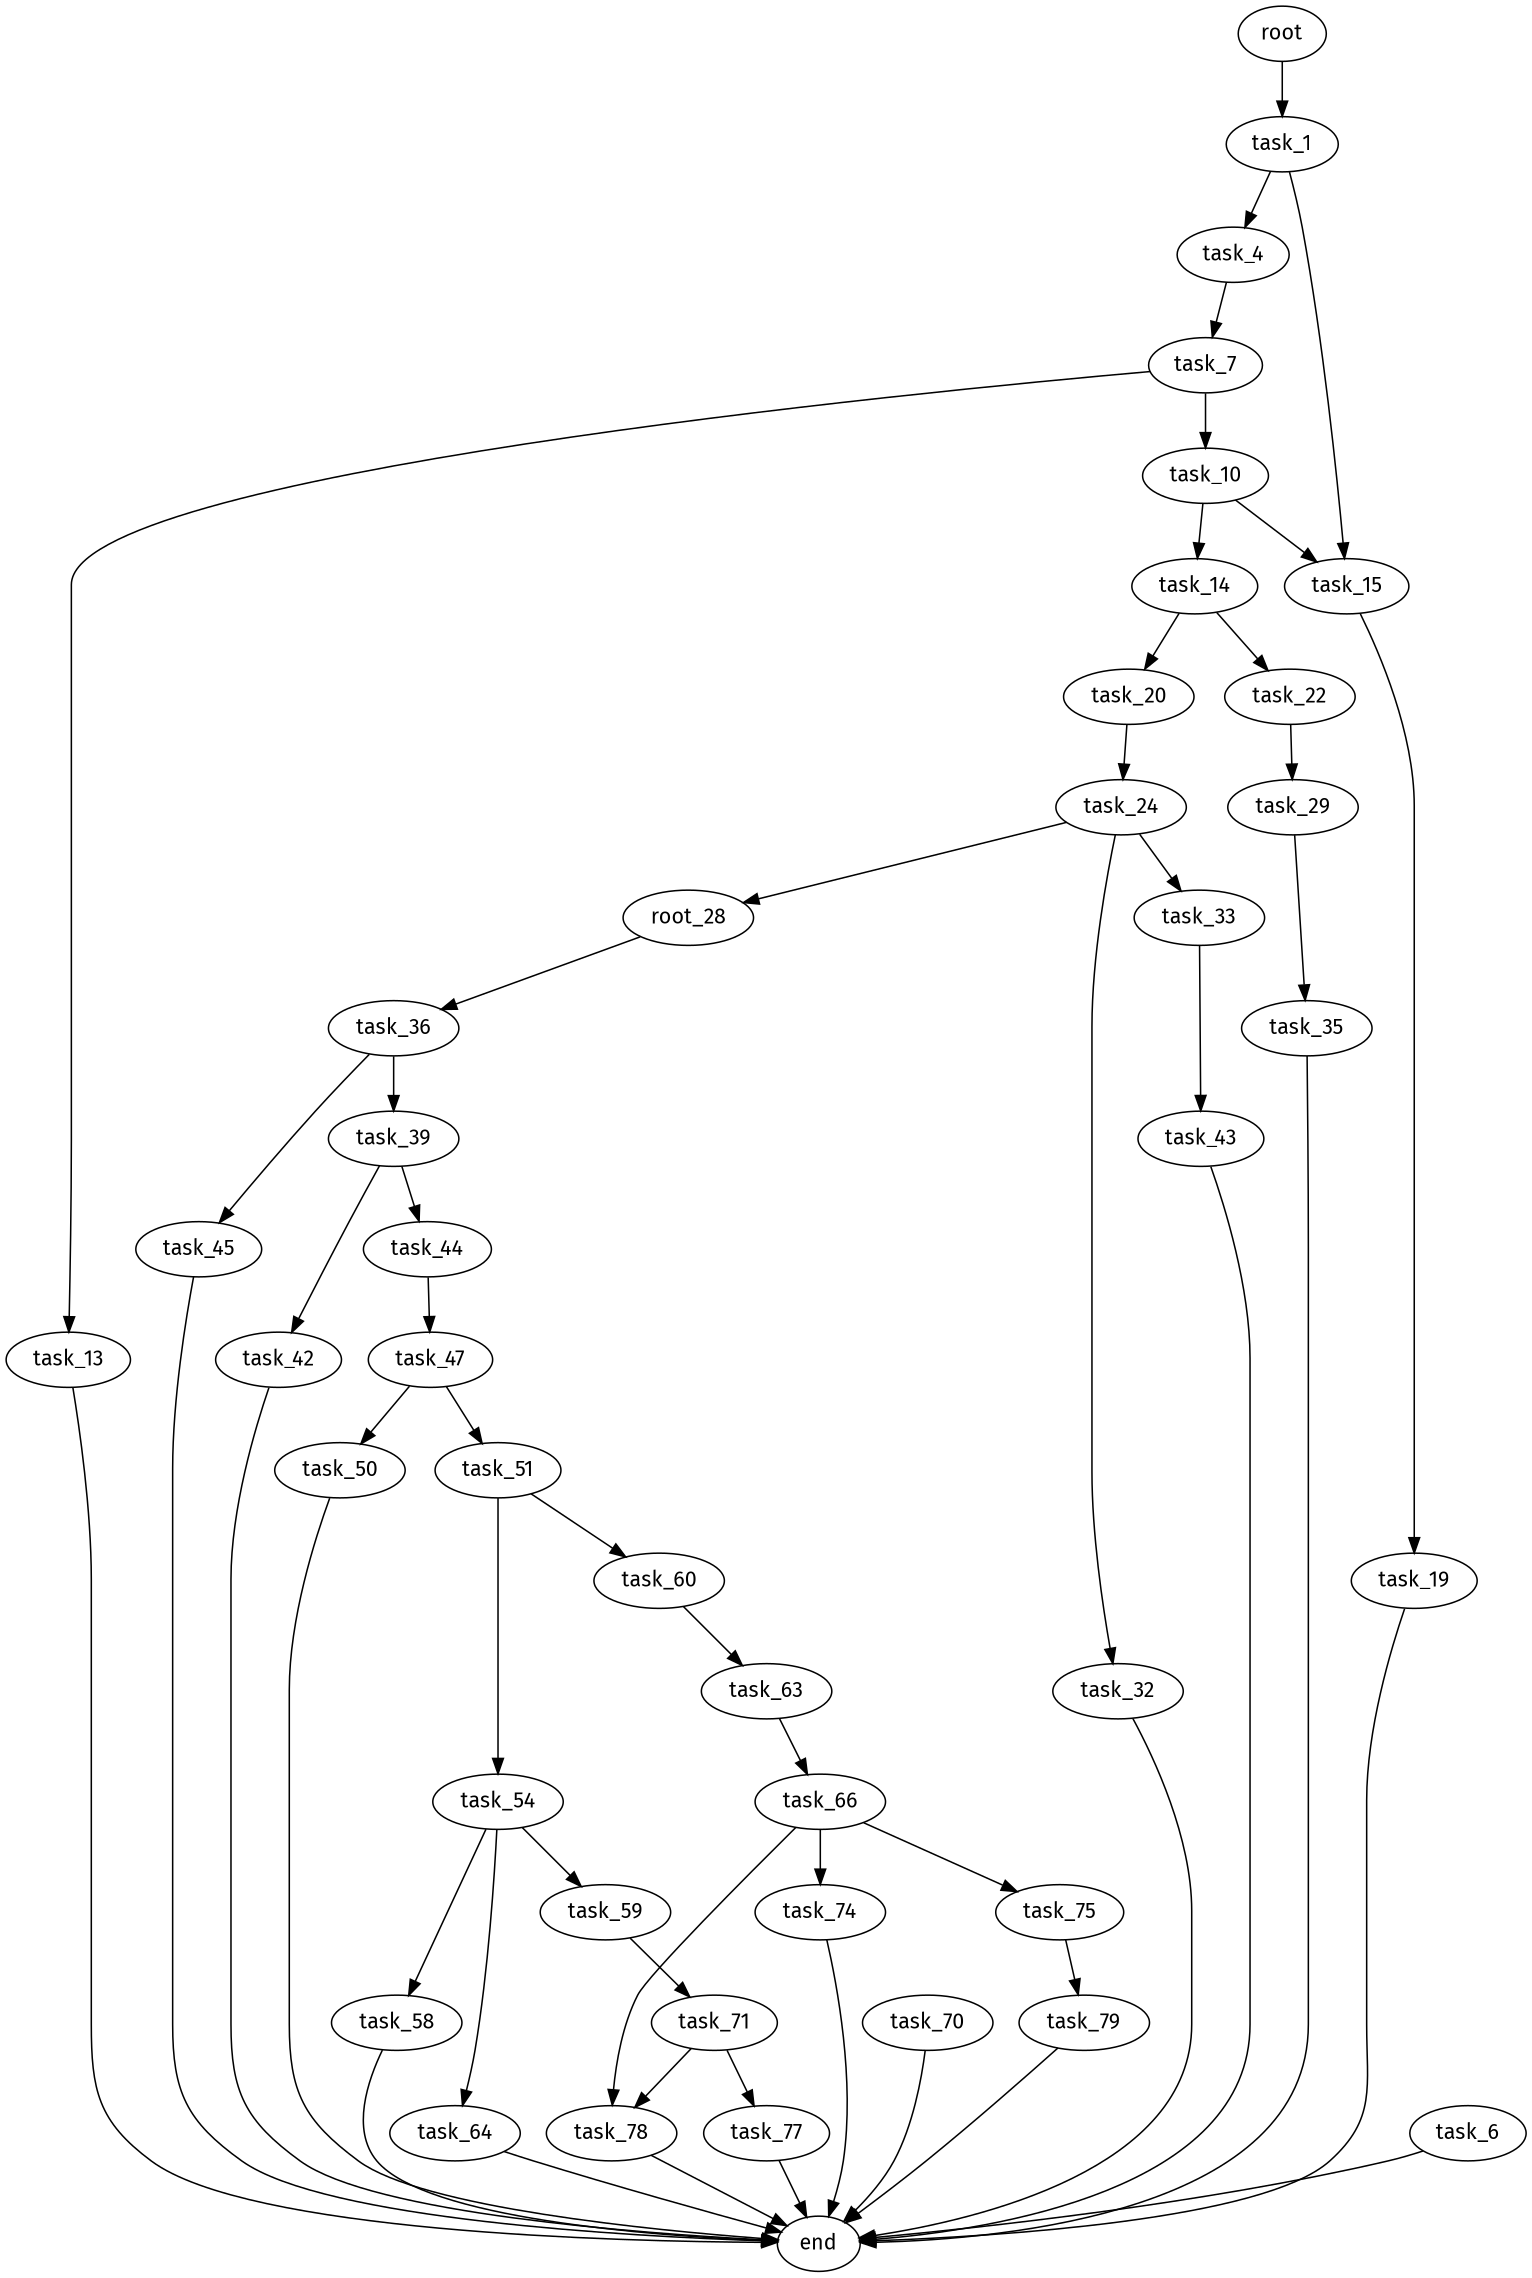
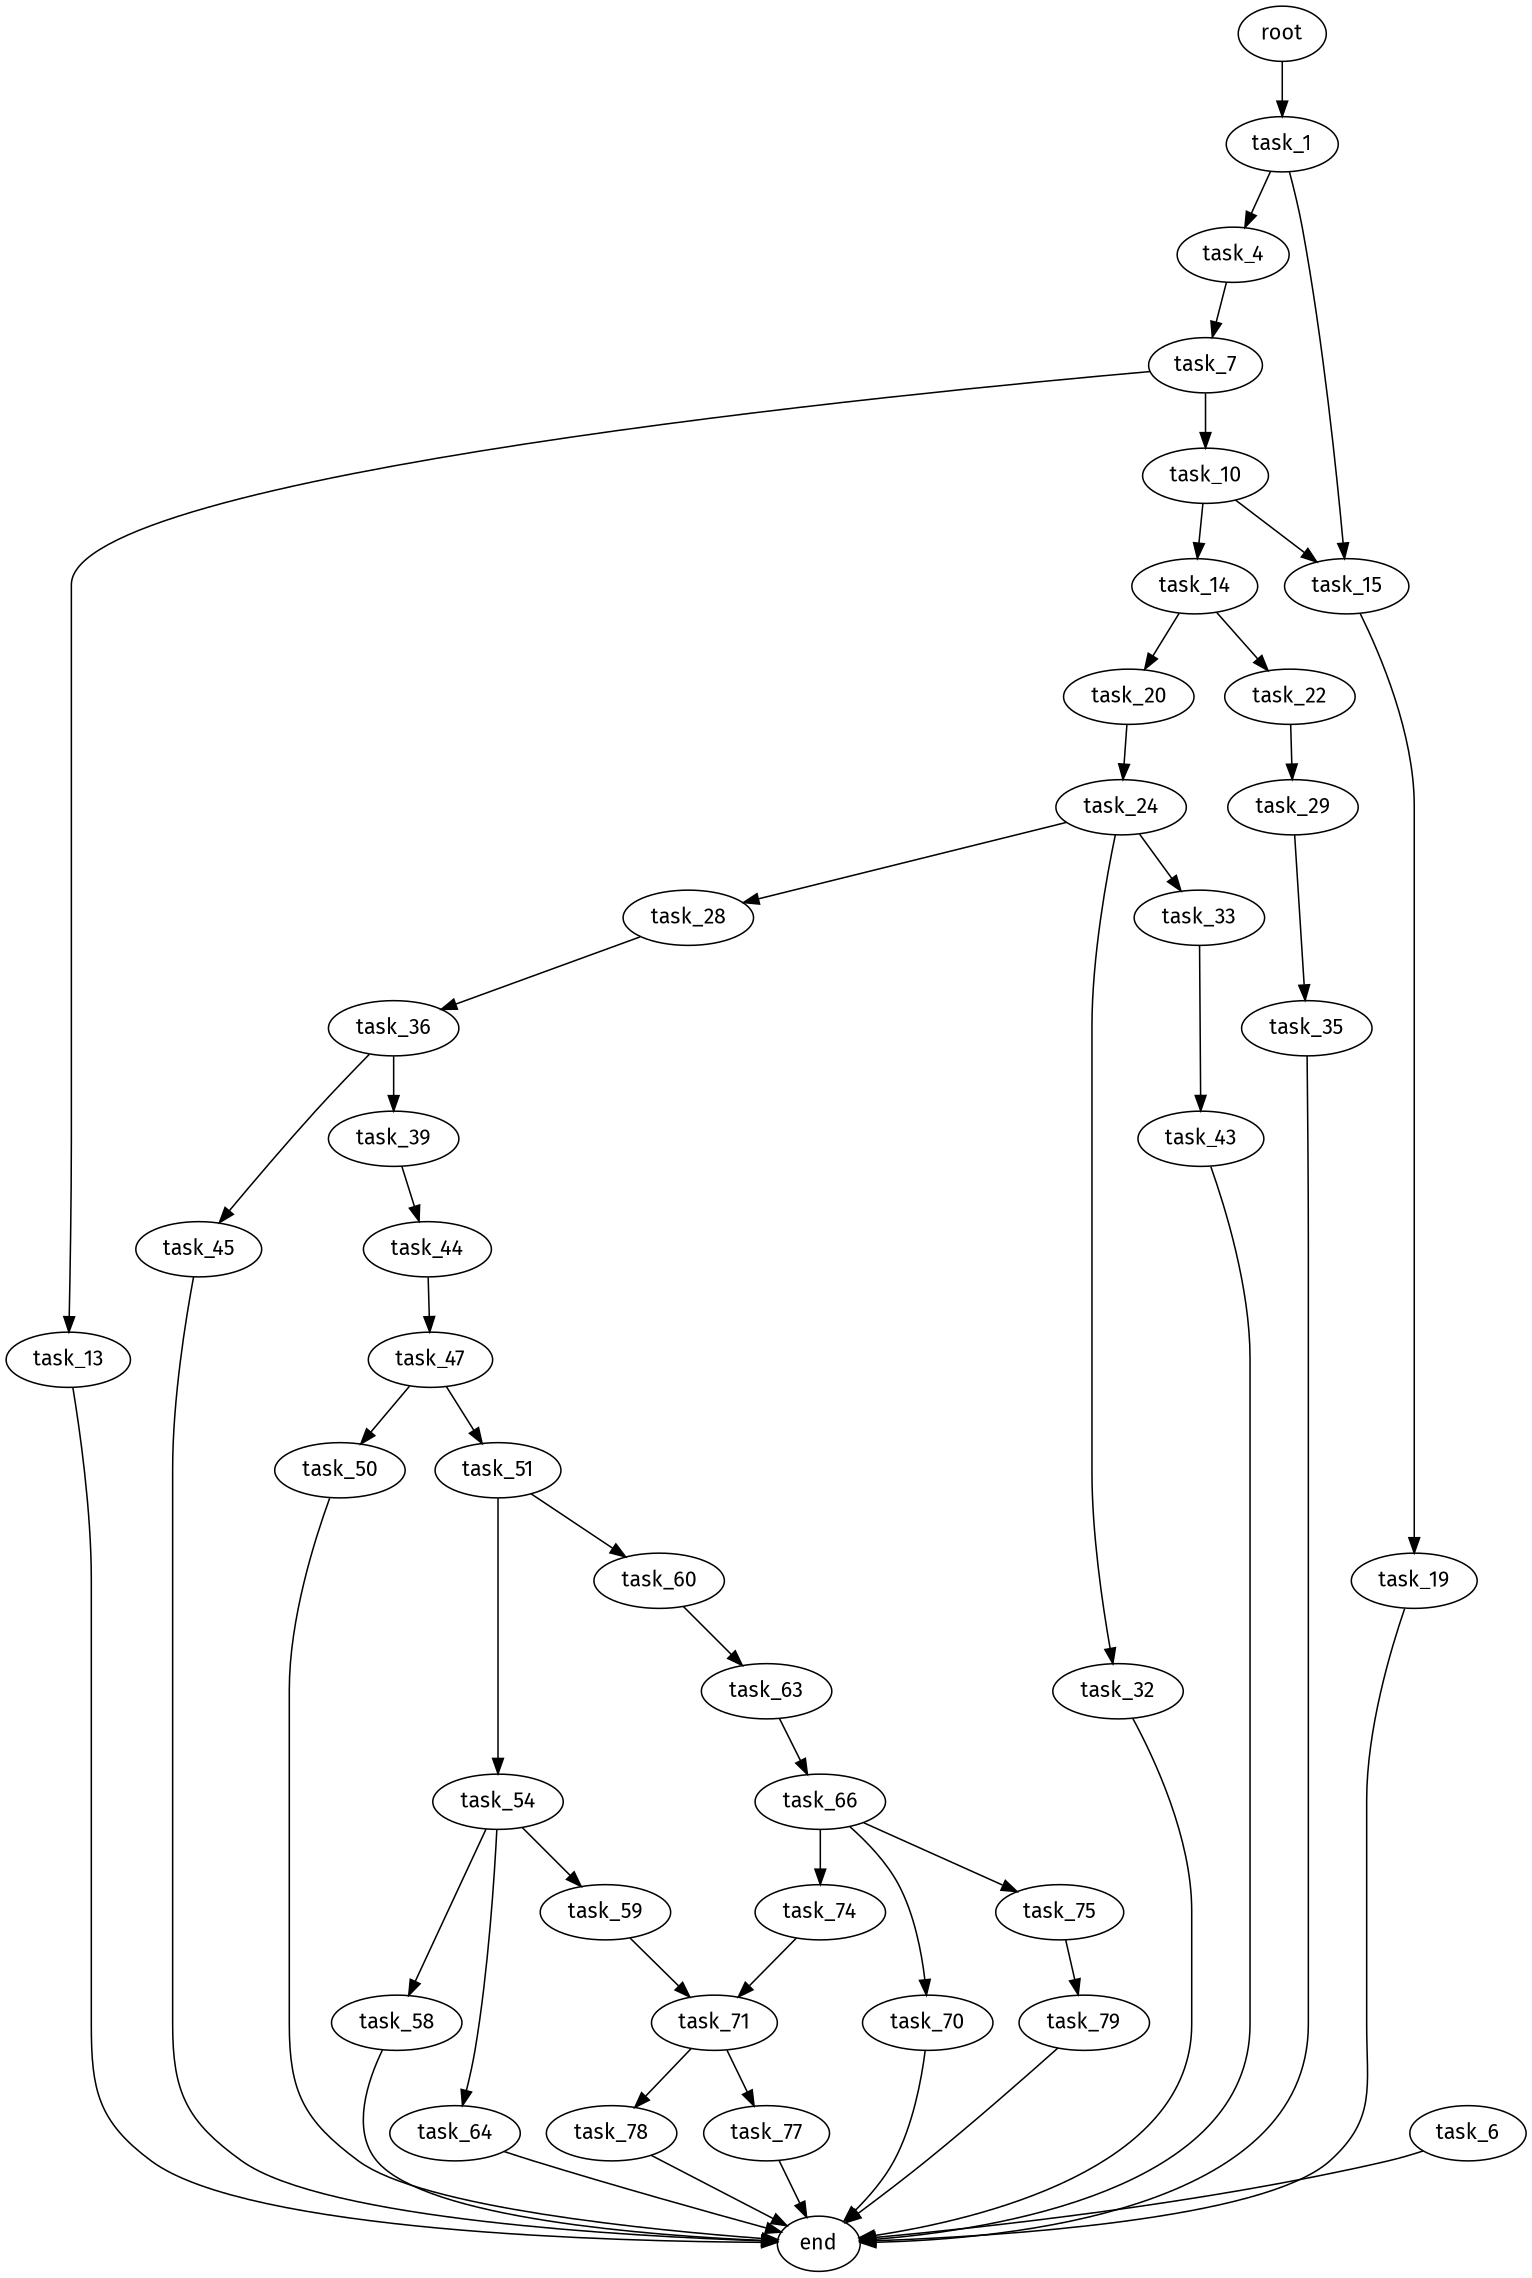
  digraph {
    fontname="Fira Sans"
    node [fontname="Fira Sans"]
    edge [fontname="Fira Sans"]
    root
    task_1
    task_4
    task_15
    task_7
    task_6
    end
    task_10
    task_13
    task_14
    task_20
    task_22
    task_19
    task_24
    task_29
-   task_28 [label=root_28]
+   task_28
    task_32
    task_33
    task_35
    task_36
    task_43
    task_39
    task_45
-   task_42
    task_44
    task_47
    task_50
    task_51
    task_54
    task_60
    task_58
    task_59
    task_64
    task_63
    task_71
    task_66
    task_77
    task_78
    task_70
    task_74
    task_75
    task_79
    root -> task_1
    task_1 -> task_4
    task_1 -> task_15
    task_4 -> task_7
    task_15 -> task_19
    task_7 -> task_10
    task_7 -> task_13
    task_6 -> end
    task_10 -> task_15
    task_10 -> task_14
    task_13 -> end
    task_14 -> task_20
    task_14 -> task_22
    task_20 -> task_24
    task_22 -> task_29
    task_19 -> end
    task_24 -> task_28
    task_24 -> task_32
    task_24 -> task_33
    task_29 -> task_35
    task_28 -> task_36
    task_32 -> end
    task_33 -> task_43
    task_35 -> end
    task_36 -> task_39
    task_36 -> task_45
    task_43 -> end
-   task_39 -> task_42
    task_39 -> task_44
    task_45 -> end
-   task_42 -> end
    task_44 -> task_47
    task_47 -> task_50
    task_47 -> task_51
    task_50 -> end
    task_51 -> task_54
    task_51 -> task_60
    task_54 -> task_58
    task_54 -> task_59
    task_54 -> task_64
    task_60 -> task_63
    task_58 -> end
    task_59 -> task_71
    task_64 -> end
    task_63 -> task_66
    task_71 -> task_77
    task_71 -> task_78
-   task_66 -> task_78
+   task_66 -> task_70
    task_66 -> task_74
    task_66 -> task_75
    task_77 -> end
    task_78 -> end
    task_70 -> end
-   task_74 -> end
+   task_74 -> task_71
    task_75 -> task_79
    task_79 -> end
  }
